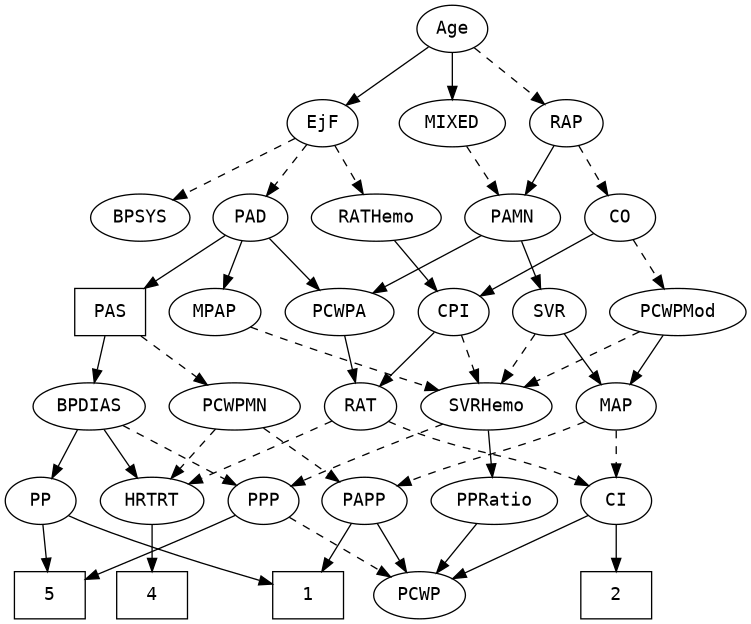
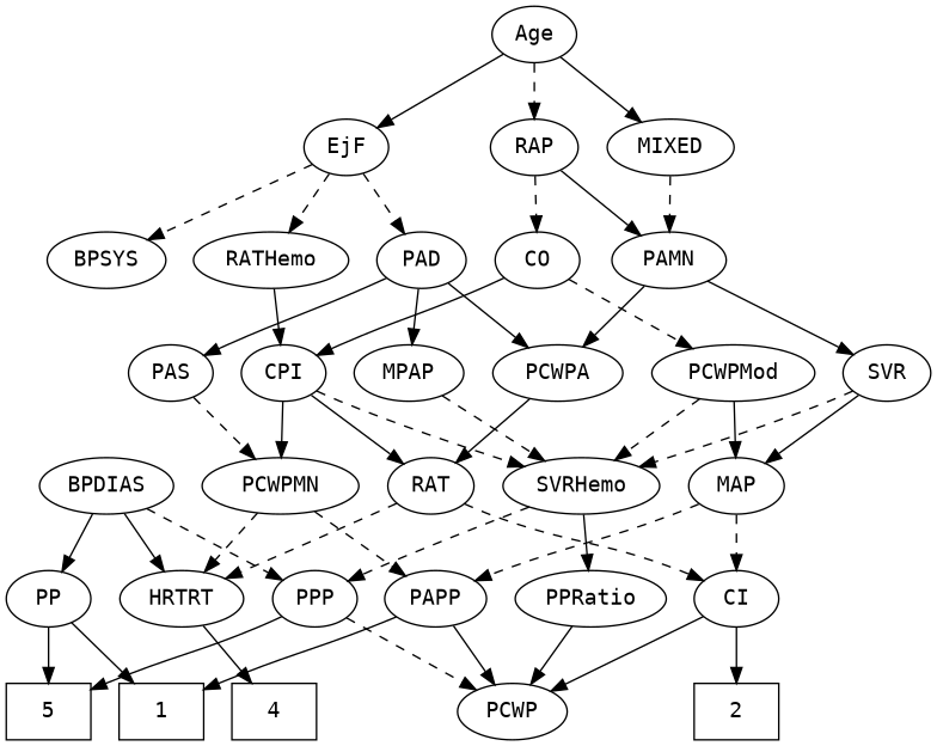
  strict digraph {
    fontname="DejaVu Sans Mono"
    node [fontname="DejaVu Sans Mono"]
    edge [fontname="DejaVu Sans Mono" style=solid]
    1 [height=0.5 shape=box width=0.75]
    2 [height=0.5 shape=box width=0.75]
    4 [height=0.5 shape=box width=0.75]
    5 [height=0.5 shape=box width=0.75]
    Age [height=0.5 width=0.75]
    EjF [height=0.5 width=0.75]
    RAP [height=0.5 width=0.77632]
    MIXED [height=0.5 width=1.1193]
    BPSYS [height=0.5 width=1.0471]
    PAD [height=0.5 width=0.79437]
    RATHemo [height=0.5 width=1.3721]
    CO [height=0.5 width=0.75]
    PAMN [height=0.5 width=1.011]
    MPAP [height=0.5 width=0.97491]
-   PAS [height=0.5 width=0.75 shape=box]
+   PAS [height=0.5 width=0.75]
    PCWPA [height=0.5 width=1.1555]
    CPI [height=0.5 width=0.75]
    PCWPMod [height=0.5 width=1.4443]
    SVR [height=0.5 width=0.77632]
    SVRHemo [height=0.5 width=1.3902]
    MAP [height=0.5 width=0.84854]
    PCWPMN [height=0.5 width=1.3902]
    BPDIAS [height=0.5 width=1.1735]
    RAT [height=0.5 width=0.75827]
    PPP [height=0.5 width=0.75]
    PPRatio [height=0.5 width=1.1013]
    PCWP [height=0.5 width=0.97491]
    PAPP [height=0.5 width=0.88464]
    CI [height=0.5 width=0.75]
    HRTRT [height=0.5 width=1.1013]
    PP [height=0.5 width=0.75]
    Age -> EjF
    Age -> RAP [style=dashed]
    Age -> MIXED
    EjF -> BPSYS [style=dashed]
    EjF -> PAD [style=dashed]
    EjF -> RATHemo [style=dashed]
    RAP -> CO [style=dashed]
    RAP -> PAMN
    MIXED -> PAMN [style=dashed]
    PAD -> MPAP
    PAD -> PAS
    PAD -> PCWPA
    RATHemo -> CPI
    CO -> CPI
    CO -> PCWPMod [style=dashed]
    PAMN -> PCWPA
    PAMN -> SVR
    MPAP -> SVRHemo [style=dashed]
    PAS -> PCWPMN [style=dashed]
-   PAS -> BPDIAS
    PCWPA -> RAT
    CPI -> SVRHemo [style=dashed]
+   CPI -> PCWPMN
    CPI -> RAT
    PCWPMod -> SVRHemo [style=dashed]
    PCWPMod -> MAP
    SVR -> SVRHemo [style=dashed]
    SVR -> MAP
    SVRHemo -> PPP [style=dashed]
    SVRHemo -> PPRatio
    MAP -> PAPP [style=dashed]
    MAP -> CI [style=dashed]
    PCWPMN -> PAPP [style=dashed]
    PCWPMN -> HRTRT [style=dashed]
    BPDIAS -> PPP [style=dashed]
    BPDIAS -> HRTRT
    BPDIAS -> PP
    RAT -> CI [style=dashed]
    RAT -> HRTRT [style=dashed]
    PPP -> 5
    PPP -> PCWP [style=dashed]
    PPRatio -> PCWP
    PAPP -> 1
    PAPP -> PCWP
    CI -> 2
    CI -> PCWP
    HRTRT -> 4
    PP -> 1
    PP -> 5
  }
